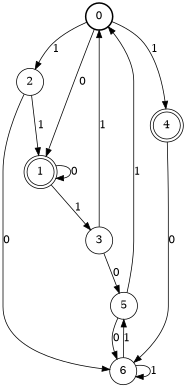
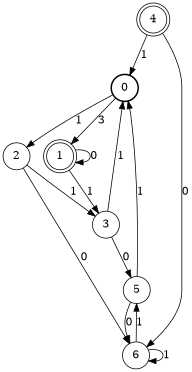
  digraph {
    node [shape=circle]
    0 [style=bold]
    1 [peripheries=2]
    2
    3
    6
    5
    4 [peripheries=2]
-   0 -> 1 [label=0]
+   0 -> 1 [label=3]
    0 -> 2 [label=1]
    1 -> 1 [label=0]
    1 -> 3 [label=1]
-   2 -> 1 [label=1]
+   2 -> 3 [label=1]
    2 -> 6 [label=0]
    3 -> 0 [label=1]
    3 -> 5 [label=0]
    6 -> 6 [label=1]
    6 -> 5 [label=1]
    5 -> 0 [label=1]
    5 -> 6 [label=0]
-   0 -> 4 [label=1]
+   4 -> 0 [label=1]
    4 -> 6 [label=0]
  }
